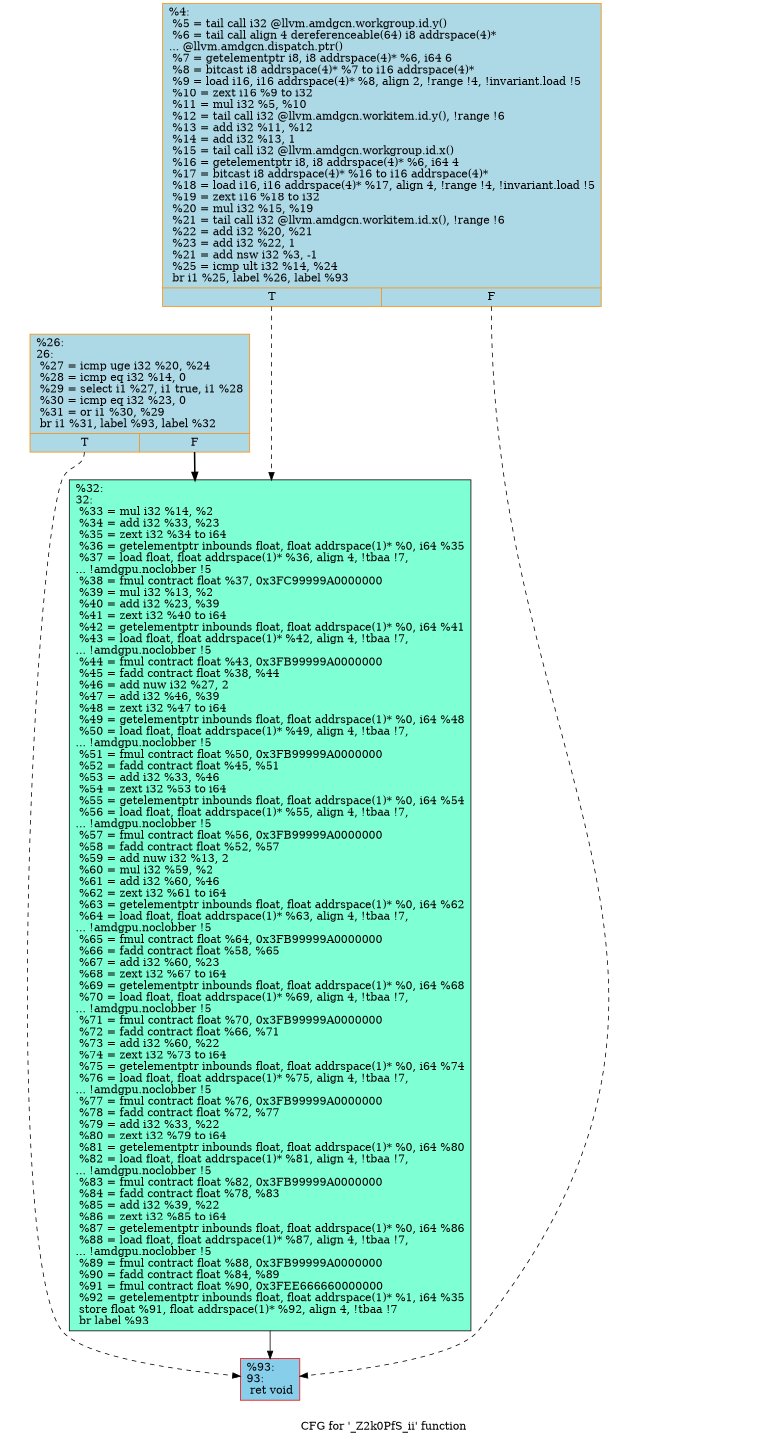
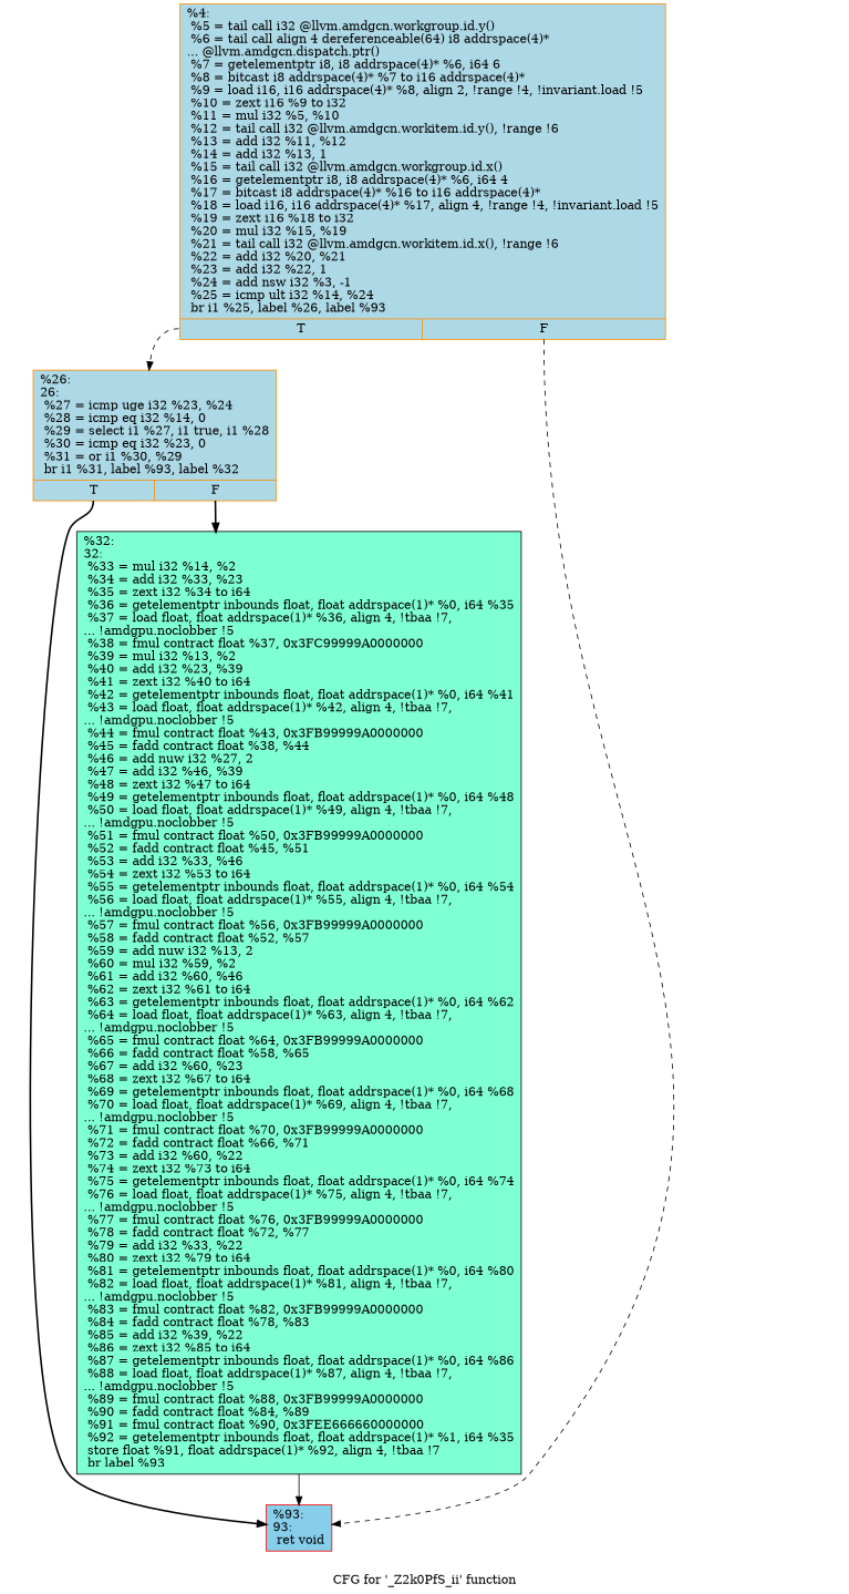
  digraph {
    label="CFG for '_Z2k0PfS_ii' function"
    node [color=darkorange fillcolor=lightblue shape=record style=filled]
    edge [style=dashed tailport=s0]
-   n1 [label="{%4:\l  %5 = tail call i32 @llvm.amdgcn.workgroup.id.y()\l  %6 = tail call align 4 dereferenceable(64) i8 addrspace(4)*\l... @llvm.amdgcn.dispatch.ptr()\l  %7 = getelementptr i8, i8 addrspace(4)* %6, i64 6\l  %8 = bitcast i8 addrspace(4)* %7 to i16 addrspace(4)*\l  %9 = load i16, i16 addrspace(4)* %8, align 2, !range !4, !invariant.load !5\l  %10 = zext i16 %9 to i32\l  %11 = mul i32 %5, %10\l  %12 = tail call i32 @llvm.amdgcn.workitem.id.y(), !range !6\l  %13 = add i32 %11, %12\l  %14 = add i32 %13, 1\l  %15 = tail call i32 @llvm.amdgcn.workgroup.id.x()\l  %16 = getelementptr i8, i8 addrspace(4)* %6, i64 4\l  %17 = bitcast i8 addrspace(4)* %16 to i16 addrspace(4)*\l  %18 = load i16, i16 addrspace(4)* %17, align 4, !range !4, !invariant.load !5\l  %19 = zext i16 %18 to i32\l  %20 = mul i32 %15, %19\l  %21 = tail call i32 @llvm.amdgcn.workitem.id.x(), !range !6\l  %22 = add i32 %20, %21\l  %23 = add i32 %22, 1\l  %21 = add nsw i32 %3, -1\l  %25 = icmp ult i32 %14, %24\l  br i1 %25, label %26, label %93\l|{<s0>T|<s1>F}}"]
-   n2 [label="{%26:\l26:                                               \l  %27 = icmp uge i32 %20, %24\l  %28 = icmp eq i32 %14, 0\l  %29 = select i1 %27, i1 true, i1 %28\l  %30 = icmp eq i32 %23, 0\l  %31 = or i1 %30, %29\l  br i1 %31, label %93, label %32\l|{<s0>T|<s1>F}}"]
+   n1 [label="{%4:\l  %5 = tail call i32 @llvm.amdgcn.workgroup.id.y()\l  %6 = tail call align 4 dereferenceable(64) i8 addrspace(4)*\l... @llvm.amdgcn.dispatch.ptr()\l  %7 = getelementptr i8, i8 addrspace(4)* %6, i64 6\l  %8 = bitcast i8 addrspace(4)* %7 to i16 addrspace(4)*\l  %9 = load i16, i16 addrspace(4)* %8, align 2, !range !4, !invariant.load !5\l  %10 = zext i16 %9 to i32\l  %11 = mul i32 %5, %10\l  %12 = tail call i32 @llvm.amdgcn.workitem.id.y(), !range !6\l  %13 = add i32 %11, %12\l  %14 = add i32 %13, 1\l  %15 = tail call i32 @llvm.amdgcn.workgroup.id.x()\l  %16 = getelementptr i8, i8 addrspace(4)* %6, i64 4\l  %17 = bitcast i8 addrspace(4)* %16 to i16 addrspace(4)*\l  %18 = load i16, i16 addrspace(4)* %17, align 4, !range !4, !invariant.load !5\l  %19 = zext i16 %18 to i32\l  %20 = mul i32 %15, %19\l  %21 = tail call i32 @llvm.amdgcn.workitem.id.x(), !range !6\l  %22 = add i32 %20, %21\l  %23 = add i32 %22, 1\l  %24 = add nsw i32 %3, -1\l  %25 = icmp ult i32 %14, %24\l  br i1 %25, label %26, label %93\l|{<s0>T|<s1>F}}"]
+   n2 [label="{%26:\l26:                                               \l  %27 = icmp uge i32 %23, %24\l  %28 = icmp eq i32 %14, 0\l  %29 = select i1 %27, i1 true, i1 %28\l  %30 = icmp eq i32 %23, 0\l  %31 = or i1 %30, %29\l  br i1 %31, label %93, label %32\l|{<s0>T|<s1>F}}"]
    n3 [color=red fillcolor=skyblue label="{%93:\l93:                                               \l  ret void\l}"]
    n4 [color=black fillcolor=aquamarine label="{%32:\l32:                                               \l  %33 = mul i32 %14, %2\l  %34 = add i32 %33, %23\l  %35 = zext i32 %34 to i64\l  %36 = getelementptr inbounds float, float addrspace(1)* %0, i64 %35\l  %37 = load float, float addrspace(1)* %36, align 4, !tbaa !7,\l... !amdgpu.noclobber !5\l  %38 = fmul contract float %37, 0x3FC99999A0000000\l  %39 = mul i32 %13, %2\l  %40 = add i32 %23, %39\l  %41 = zext i32 %40 to i64\l  %42 = getelementptr inbounds float, float addrspace(1)* %0, i64 %41\l  %43 = load float, float addrspace(1)* %42, align 4, !tbaa !7,\l... !amdgpu.noclobber !5\l  %44 = fmul contract float %43, 0x3FB99999A0000000\l  %45 = fadd contract float %38, %44\l  %46 = add nuw i32 %27, 2\l  %47 = add i32 %46, %39\l  %48 = zext i32 %47 to i64\l  %49 = getelementptr inbounds float, float addrspace(1)* %0, i64 %48\l  %50 = load float, float addrspace(1)* %49, align 4, !tbaa !7,\l... !amdgpu.noclobber !5\l  %51 = fmul contract float %50, 0x3FB99999A0000000\l  %52 = fadd contract float %45, %51\l  %53 = add i32 %33, %46\l  %54 = zext i32 %53 to i64\l  %55 = getelementptr inbounds float, float addrspace(1)* %0, i64 %54\l  %56 = load float, float addrspace(1)* %55, align 4, !tbaa !7,\l... !amdgpu.noclobber !5\l  %57 = fmul contract float %56, 0x3FB99999A0000000\l  %58 = fadd contract float %52, %57\l  %59 = add nuw i32 %13, 2\l  %60 = mul i32 %59, %2\l  %61 = add i32 %60, %46\l  %62 = zext i32 %61 to i64\l  %63 = getelementptr inbounds float, float addrspace(1)* %0, i64 %62\l  %64 = load float, float addrspace(1)* %63, align 4, !tbaa !7,\l... !amdgpu.noclobber !5\l  %65 = fmul contract float %64, 0x3FB99999A0000000\l  %66 = fadd contract float %58, %65\l  %67 = add i32 %60, %23\l  %68 = zext i32 %67 to i64\l  %69 = getelementptr inbounds float, float addrspace(1)* %0, i64 %68\l  %70 = load float, float addrspace(1)* %69, align 4, !tbaa !7,\l... !amdgpu.noclobber !5\l  %71 = fmul contract float %70, 0x3FB99999A0000000\l  %72 = fadd contract float %66, %71\l  %73 = add i32 %60, %22\l  %74 = zext i32 %73 to i64\l  %75 = getelementptr inbounds float, float addrspace(1)* %0, i64 %74\l  %76 = load float, float addrspace(1)* %75, align 4, !tbaa !7,\l... !amdgpu.noclobber !5\l  %77 = fmul contract float %76, 0x3FB99999A0000000\l  %78 = fadd contract float %72, %77\l  %79 = add i32 %33, %22\l  %80 = zext i32 %79 to i64\l  %81 = getelementptr inbounds float, float addrspace(1)* %0, i64 %80\l  %82 = load float, float addrspace(1)* %81, align 4, !tbaa !7,\l... !amdgpu.noclobber !5\l  %83 = fmul contract float %82, 0x3FB99999A0000000\l  %84 = fadd contract float %78, %83\l  %85 = add i32 %39, %22\l  %86 = zext i32 %85 to i64\l  %87 = getelementptr inbounds float, float addrspace(1)* %0, i64 %86\l  %88 = load float, float addrspace(1)* %87, align 4, !tbaa !7,\l... !amdgpu.noclobber !5\l  %89 = fmul contract float %88, 0x3FB99999A0000000\l  %90 = fadd contract float %84, %89\l  %91 = fmul contract float %90, 0x3FEE666660000000\l  %92 = getelementptr inbounds float, float addrspace(1)* %1, i64 %35\l  store float %91, float addrspace(1)* %92, align 4, !tbaa !7\l  br label %93\l}"]
-   n1 -> n4
+   n1 -> n2
    n1 -> n3 [tailport=s1]
-   n2 -> n3
+   n2 -> n3 [style=bold]
    n2 -> n4 [style=bold tailport=s1]
    n4 -> n3 [style=solid]
  }
